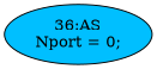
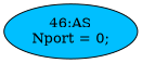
  strict digraph {
-   n1 [ast="<pyverilog.vparser.ast.Assign object at 0x7fdf564cfd10>" def_var="['Nport']" fillcolor=deepskyblue label="36:AS\nNport = 0;" statements="[]" style=filled typ=Assign use_var="[]"]
+   n1 [ast="<pyverilog.vparser.ast.Assign object at 0x7fdf564cfd10>" def_var="['Nport']" fillcolor=deepskyblue label="46:AS\nNport = 0;" statements="[]" style=filled typ=Assign use_var="[]"]
  }
